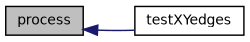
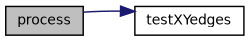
  digraph {
    rankdir=LR
    node [color=black fontname=Helvetica fontsize=10 shape=record style=filled]
    n1 [fillcolor=grey75 fontcolor=black height=0.2 label=process width=0.4]
    n2 [fillcolor=white height=0.2 label=testXYedges width=0.4]
-   n1 -> n2 [color=midnightblue dir=back fontname=Helvetica fontsize=10 labelfontname=Helvetica labelfontsize=10 style=solid]
+   n2 -> n1 [color=midnightblue dir=back fontname=Helvetica fontsize=10 labelfontname=Helvetica labelfontsize=10 style=solid]
  }
